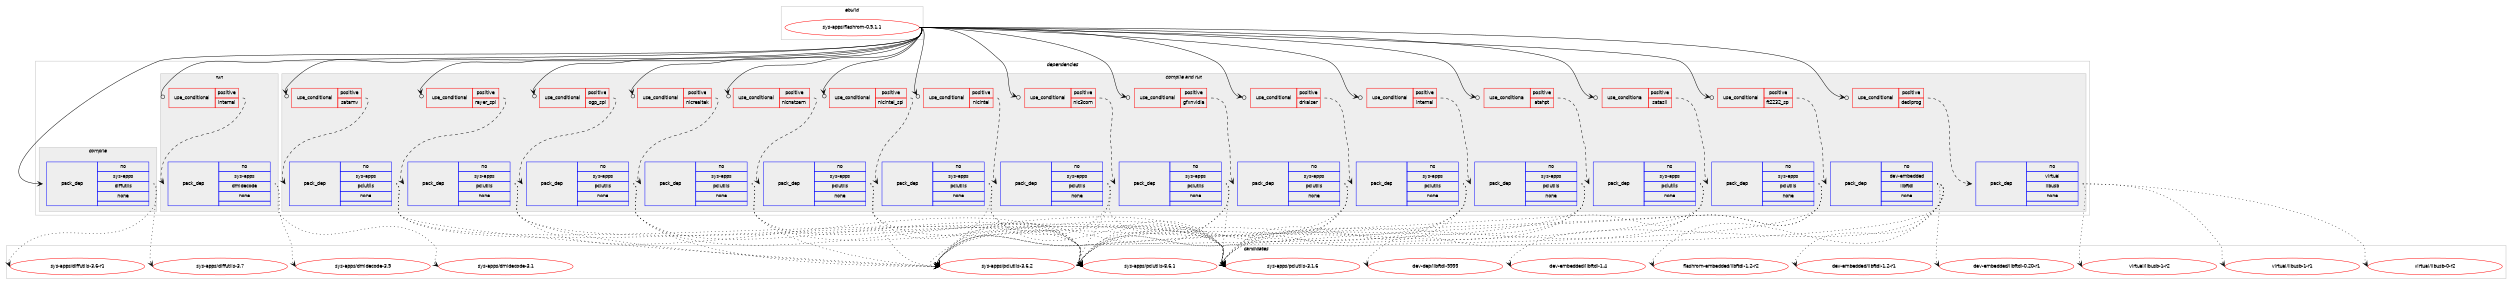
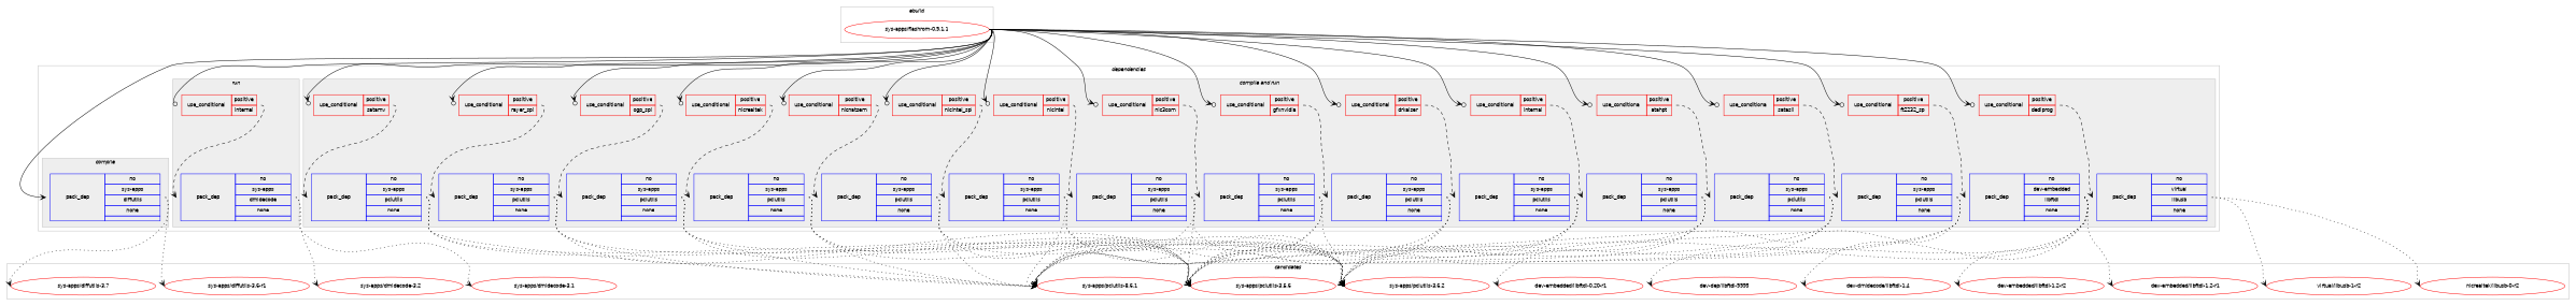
  digraph {
    compound=true
    concentrate=true
    fontname=Helvetica
    fontsize=10
    newrank=true
    rankdir=TB
    ranksep=1.5
    node [color=red fontname=Helvetica fontsize=10 shape=none]
    edge [arrowhead=vee headport=w style=dotted tailport=e weight=100]
    n1 [label="sys-apps/flashrom-0.9.1.1" width=4 shape=""]
    n2 [color=blue label=<<TABLE BORDER="0" CELLBORDER="1" CELLSPACING="0" CELLPADDING="4" WIDTH="220"><TR><TD ROWSPAN="6" CELLPADDING="30">pack_dep</TD></TR><TR><TD WIDTH="110">no</TD></TR><TR><TD>sys-apps</TD></TR><TR><TD>diffutils</TD></TR><TR><TD>none</TD></TR><TR><TD></TD></TR></TABLE>>]
    n3 [color=blue label=<<TABLE BORDER="0" CELLBORDER="1" CELLSPACING="0" CELLPADDING="4" WIDTH="220"><TR><TD ROWSPAN="6" CELLPADDING="30">pack_dep</TD></TR><TR><TD WIDTH="110">no</TD></TR><TR><TD>sys-apps</TD></TR><TR><TD>pciutils</TD></TR><TR><TD>none</TD></TR><TR><TD></TD></TR></TABLE>>]
    n4 [label=<<TABLE BORDER="0" CELLBORDER="1" CELLSPACING="0" CELLPADDING="4"><TR><TD ROWSPAN="3" CELLPADDING="10">use_conditional</TD></TR><TR><TD>positive</TD></TR><TR><TD>atahpt</TD></TR></TABLE>>]
    n5 [color=blue label=<<TABLE BORDER="0" CELLBORDER="1" CELLSPACING="0" CELLPADDING="4" WIDTH="220"><TR><TD ROWSPAN="6" CELLPADDING="30">pack_dep</TD></TR><TR><TD WIDTH="110">no</TD></TR><TR><TD>virtual</TD></TR><TR><TD>libusb</TD></TR><TR><TD>none</TD></TR><TR><TD></TD></TR></TABLE>>]
    n6 [label=<<TABLE BORDER="0" CELLBORDER="1" CELLSPACING="0" CELLPADDING="4"><TR><TD ROWSPAN="3" CELLPADDING="10">use_conditional</TD></TR><TR><TD>positive</TD></TR><TR><TD>dediprog</TD></TR></TABLE>>]
    n7 [color=blue label=<<TABLE BORDER="0" CELLBORDER="1" CELLSPACING="0" CELLPADDING="4" WIDTH="220"><TR><TD ROWSPAN="6" CELLPADDING="30">pack_dep</TD></TR><TR><TD WIDTH="110">no</TD></TR><TR><TD>sys-apps</TD></TR><TR><TD>pciutils</TD></TR><TR><TD>none</TD></TR><TR><TD></TD></TR></TABLE>>]
    n8 [label=<<TABLE BORDER="0" CELLBORDER="1" CELLSPACING="0" CELLPADDING="4"><TR><TD ROWSPAN="3" CELLPADDING="10">use_conditional</TD></TR><TR><TD>positive</TD></TR><TR><TD>internal</TD></TR></TABLE>>]
    n9 [color=blue label=<<TABLE BORDER="0" CELLBORDER="1" CELLSPACING="0" CELLPADDING="4" WIDTH="220"><TR><TD ROWSPAN="6" CELLPADDING="30">pack_dep</TD></TR><TR><TD WIDTH="110">no</TD></TR><TR><TD>sys-apps</TD></TR><TR><TD>pciutils</TD></TR><TR><TD>none</TD></TR><TR><TD></TD></TR></TABLE>>]
    n10 [label=<<TABLE BORDER="0" CELLBORDER="1" CELLSPACING="0" CELLPADDING="4"><TR><TD ROWSPAN="3" CELLPADDING="10">use_conditional</TD></TR><TR><TD>positive</TD></TR><TR><TD>drkaiser</TD></TR></TABLE>>]
    n11 [color=blue label=<<TABLE BORDER="0" CELLBORDER="1" CELLSPACING="0" CELLPADDING="4" WIDTH="220"><TR><TD ROWSPAN="6" CELLPADDING="30">pack_dep</TD></TR><TR><TD WIDTH="110">no</TD></TR><TR><TD>dev-embedded</TD></TR><TR><TD>libftdi</TD></TR><TR><TD>none</TD></TR><TR><TD></TD></TR></TABLE>>]
    n12 [label=<<TABLE BORDER="0" CELLBORDER="1" CELLSPACING="0" CELLPADDING="4"><TR><TD ROWSPAN="3" CELLPADDING="10">use_conditional</TD></TR><TR><TD>positive</TD></TR><TR><TD>ft2232_spi</TD></TR></TABLE>>]
    n13 [color=blue label=<<TABLE BORDER="0" CELLBORDER="1" CELLSPACING="0" CELLPADDING="4" WIDTH="220"><TR><TD ROWSPAN="6" CELLPADDING="30">pack_dep</TD></TR><TR><TD WIDTH="110">no</TD></TR><TR><TD>sys-apps</TD></TR><TR><TD>pciutils</TD></TR><TR><TD>none</TD></TR><TR><TD></TD></TR></TABLE>>]
    n14 [label=<<TABLE BORDER="0" CELLBORDER="1" CELLSPACING="0" CELLPADDING="4"><TR><TD ROWSPAN="3" CELLPADDING="10">use_conditional</TD></TR><TR><TD>positive</TD></TR><TR><TD>gfxnvidia</TD></TR></TABLE>>]
    n15 [color=blue label=<<TABLE BORDER="0" CELLBORDER="1" CELLSPACING="0" CELLPADDING="4" WIDTH="220"><TR><TD ROWSPAN="6" CELLPADDING="30">pack_dep</TD></TR><TR><TD WIDTH="110">no</TD></TR><TR><TD>sys-apps</TD></TR><TR><TD>pciutils</TD></TR><TR><TD>none</TD></TR><TR><TD></TD></TR></TABLE>>]
    n16 [label=<<TABLE BORDER="0" CELLBORDER="1" CELLSPACING="0" CELLPADDING="4"><TR><TD ROWSPAN="3" CELLPADDING="10">use_conditional</TD></TR><TR><TD>positive</TD></TR><TR><TD>nic3com</TD></TR></TABLE>>]
    n17 [color=blue label=<<TABLE BORDER="0" CELLBORDER="1" CELLSPACING="0" CELLPADDING="4" WIDTH="220"><TR><TD ROWSPAN="6" CELLPADDING="30">pack_dep</TD></TR><TR><TD WIDTH="110">no</TD></TR><TR><TD>sys-apps</TD></TR><TR><TD>pciutils</TD></TR><TR><TD>none</TD></TR><TR><TD></TD></TR></TABLE>>]
    n18 [label=<<TABLE BORDER="0" CELLBORDER="1" CELLSPACING="0" CELLPADDING="4"><TR><TD ROWSPAN="3" CELLPADDING="10">use_conditional</TD></TR><TR><TD>positive</TD></TR><TR><TD>nicintel</TD></TR></TABLE>>]
    n19 [color=blue label=<<TABLE BORDER="0" CELLBORDER="1" CELLSPACING="0" CELLPADDING="4" WIDTH="220"><TR><TD ROWSPAN="6" CELLPADDING="30">pack_dep</TD></TR><TR><TD WIDTH="110">no</TD></TR><TR><TD>sys-apps</TD></TR><TR><TD>pciutils</TD></TR><TR><TD>none</TD></TR><TR><TD></TD></TR></TABLE>>]
    n20 [label=<<TABLE BORDER="0" CELLBORDER="1" CELLSPACING="0" CELLPADDING="4"><TR><TD ROWSPAN="3" CELLPADDING="10">use_conditional</TD></TR><TR><TD>positive</TD></TR><TR><TD>nicintel_spi</TD></TR></TABLE>>]
    n21 [color=blue label=<<TABLE BORDER="0" CELLBORDER="1" CELLSPACING="0" CELLPADDING="4" WIDTH="220"><TR><TD ROWSPAN="6" CELLPADDING="30">pack_dep</TD></TR><TR><TD WIDTH="110">no</TD></TR><TR><TD>sys-apps</TD></TR><TR><TD>pciutils</TD></TR><TR><TD>none</TD></TR><TR><TD></TD></TR></TABLE>>]
    n22 [label=<<TABLE BORDER="0" CELLBORDER="1" CELLSPACING="0" CELLPADDING="4"><TR><TD ROWSPAN="3" CELLPADDING="10">use_conditional</TD></TR><TR><TD>positive</TD></TR><TR><TD>nicnatsemi</TD></TR></TABLE>>]
    n23 [color=blue label=<<TABLE BORDER="0" CELLBORDER="1" CELLSPACING="0" CELLPADDING="4" WIDTH="220"><TR><TD ROWSPAN="6" CELLPADDING="30">pack_dep</TD></TR><TR><TD WIDTH="110">no</TD></TR><TR><TD>sys-apps</TD></TR><TR><TD>pciutils</TD></TR><TR><TD>none</TD></TR><TR><TD></TD></TR></TABLE>>]
    n24 [label=<<TABLE BORDER="0" CELLBORDER="1" CELLSPACING="0" CELLPADDING="4"><TR><TD ROWSPAN="3" CELLPADDING="10">use_conditional</TD></TR><TR><TD>positive</TD></TR><TR><TD>nicrealtek</TD></TR></TABLE>>]
    n25 [color=blue label=<<TABLE BORDER="0" CELLBORDER="1" CELLSPACING="0" CELLPADDING="4" WIDTH="220"><TR><TD ROWSPAN="6" CELLPADDING="30">pack_dep</TD></TR><TR><TD WIDTH="110">no</TD></TR><TR><TD>sys-apps</TD></TR><TR><TD>pciutils</TD></TR><TR><TD>none</TD></TR><TR><TD></TD></TR></TABLE>>]
    n26 [label=<<TABLE BORDER="0" CELLBORDER="1" CELLSPACING="0" CELLPADDING="4"><TR><TD ROWSPAN="3" CELLPADDING="10">use_conditional</TD></TR><TR><TD>positive</TD></TR><TR><TD>ogp_spi</TD></TR></TABLE>>]
    n27 [color=blue label=<<TABLE BORDER="0" CELLBORDER="1" CELLSPACING="0" CELLPADDING="4" WIDTH="220"><TR><TD ROWSPAN="6" CELLPADDING="30">pack_dep</TD></TR><TR><TD WIDTH="110">no</TD></TR><TR><TD>sys-apps</TD></TR><TR><TD>pciutils</TD></TR><TR><TD>none</TD></TR><TR><TD></TD></TR></TABLE>>]
    n28 [label=<<TABLE BORDER="0" CELLBORDER="1" CELLSPACING="0" CELLPADDING="4"><TR><TD ROWSPAN="3" CELLPADDING="10">use_conditional</TD></TR><TR><TD>positive</TD></TR><TR><TD>rayer_spi</TD></TR></TABLE>>]
    n29 [color=blue label=<<TABLE BORDER="0" CELLBORDER="1" CELLSPACING="0" CELLPADDING="4" WIDTH="220"><TR><TD ROWSPAN="6" CELLPADDING="30">pack_dep</TD></TR><TR><TD WIDTH="110">no</TD></TR><TR><TD>sys-apps</TD></TR><TR><TD>pciutils</TD></TR><TR><TD>none</TD></TR><TR><TD></TD></TR></TABLE>>]
    n30 [label=<<TABLE BORDER="0" CELLBORDER="1" CELLSPACING="0" CELLPADDING="4"><TR><TD ROWSPAN="3" CELLPADDING="10">use_conditional</TD></TR><TR><TD>positive</TD></TR><TR><TD>satamv</TD></TR></TABLE>>]
    n31 [color=blue label=<<TABLE BORDER="0" CELLBORDER="1" CELLSPACING="0" CELLPADDING="4" WIDTH="220"><TR><TD ROWSPAN="6" CELLPADDING="30">pack_dep</TD></TR><TR><TD WIDTH="110">no</TD></TR><TR><TD>sys-apps</TD></TR><TR><TD>pciutils</TD></TR><TR><TD>none</TD></TR><TR><TD></TD></TR></TABLE>>]
    n32 [label=<<TABLE BORDER="0" CELLBORDER="1" CELLSPACING="0" CELLPADDING="4"><TR><TD ROWSPAN="3" CELLPADDING="10">use_conditional</TD></TR><TR><TD>positive</TD></TR><TR><TD>satasii</TD></TR></TABLE>>]
    n33 [color=blue label=<<TABLE BORDER="0" CELLBORDER="1" CELLSPACING="0" CELLPADDING="4" WIDTH="220"><TR><TD ROWSPAN="6" CELLPADDING="30">pack_dep</TD></TR><TR><TD WIDTH="110">no</TD></TR><TR><TD>sys-apps</TD></TR><TR><TD>dmidecode</TD></TR><TR><TD>none</TD></TR><TR><TD></TD></TR></TABLE>>]
    n34 [label=<<TABLE BORDER="0" CELLBORDER="1" CELLSPACING="0" CELLPADDING="4"><TR><TD ROWSPAN="3" CELLPADDING="10">use_conditional</TD></TR><TR><TD>positive</TD></TR><TR><TD>internal</TD></TR></TABLE>>]
    n35 [label="sys-apps/diffutils-3.6-r1" width=4 shape=""]
    n36 [label="sys-apps/diffutils-3.7" width=4 shape=""]
-   n37 [label="sys-apps/pciutils-3.1.6" width=4 shape=""]
+   n37 [label="sys-apps/pciutils-3.5.6" width=4 shape=""]
    n38 [label="sys-apps/pciutils-8.6.1" width=4 shape=""]
    n39 [label="sys-apps/pciutils-3.6.2" width=4 shape=""]
-   n40 [label="virtual/libusb-0-r2" width=4 shape=""]
-   n41 [label="virtual/libusb-1-r1" width=4 shape=""]
+   n40 [label="nicrealtek/libusb-0-r2" width=4 shape=""]
    n42 [label="virtual/libusb-1-r2" width=4 shape=""]
    n43 [label="dev-embedded/libftdi-0.20-r1" width=4 shape=""]
    n44 [label="dev-embedded/libftdi-1.2-r1" width=4 shape=""]
-   n45 [label="flashrom-embedded/libftdi-1.2-r2" width=4 shape=""]
-   n46 [label="dev-embedded/libftdi-1.4" width=4 shape=""]
+   n45 [label="dev-embedded/libftdi-1.2-r2" width=4 shape=""]
+   n46 [label="dev-dmidecode/libftdi-1.4" width=4 shape=""]
    n47 [label="dev-dep/libftdi-9999" width=4 shape=""]
    n48 [label="sys-apps/dmidecode-3.1" width=4 shape=""]
-   n49 [label="sys-apps/dmidecode-3.9" width=4 shape=""]
+   n49 [label="sys-apps/dmidecode-3.2" width=4 shape=""]
    subgraph cluster_1 {
      color=gray
      label=<<i>ebuild</i>>
      rank=same
      n1
    }
    subgraph cluster_2 {
      color=gray
      label=<<i>dependencies</i>>
      subgraph cluster_3 {
        color=gray
        fillcolor="#eeeeee"
        label=<<i>compile</i>>
        style=filled
        subgraph sub_4 {
          color=gray
          fillcolor="#eeeeee"
          label=<<i>compile</i>>
          style=filled
          n2
        }
      }
      subgraph cluster_5 {
        color=gray
        fillcolor="#eeeeee"
        label=<<i>compile and run</i>>
        style=filled
        subgraph sub_6 {
          color=gray
          fillcolor="#eeeeee"
          label=<<i>compile and run</i>>
          style=filled
          n4
          subgraph sub_7 {
            color=gray
            fillcolor="#eeeeee"
            label=<<i>compile and run</i>>
            style=filled
            n3
          }
        }
        subgraph sub_8 {
          color=gray
          fillcolor="#eeeeee"
          label=<<i>compile and run</i>>
          style=filled
          n6
          subgraph sub_9 {
            color=gray
            fillcolor="#eeeeee"
            label=<<i>compile and run</i>>
            style=filled
            n5
          }
        }
        subgraph sub_10 {
          color=gray
          fillcolor="#eeeeee"
          label=<<i>compile and run</i>>
          style=filled
          n8
          subgraph sub_11 {
            color=gray
            fillcolor="#eeeeee"
            label=<<i>compile and run</i>>
            style=filled
            n7
          }
        }
        subgraph sub_12 {
          color=gray
          fillcolor="#eeeeee"
          label=<<i>compile and run</i>>
          style=filled
          n10
          subgraph sub_13 {
            color=gray
            fillcolor="#eeeeee"
            label=<<i>compile and run</i>>
            style=filled
            n9
          }
        }
        subgraph sub_14 {
          color=gray
          fillcolor="#eeeeee"
          label=<<i>compile and run</i>>
          style=filled
          n12
          subgraph sub_15 {
            color=gray
            fillcolor="#eeeeee"
            label=<<i>compile and run</i>>
            style=filled
            n11
          }
        }
        subgraph sub_16 {
          color=gray
          fillcolor="#eeeeee"
          label=<<i>compile and run</i>>
          style=filled
          n14
          subgraph sub_17 {
            color=gray
            fillcolor="#eeeeee"
            label=<<i>compile and run</i>>
            style=filled
            n13
          }
        }
        subgraph sub_18 {
          color=gray
          fillcolor="#eeeeee"
          label=<<i>compile and run</i>>
          style=filled
          n16
          subgraph sub_19 {
            color=gray
            fillcolor="#eeeeee"
            label=<<i>compile and run</i>>
            style=filled
            n15
          }
        }
        subgraph sub_20 {
          color=gray
          fillcolor="#eeeeee"
          label=<<i>compile and run</i>>
          style=filled
          n18
          subgraph sub_21 {
            color=gray
            fillcolor="#eeeeee"
            label=<<i>compile and run</i>>
            style=filled
            n17
          }
        }
        subgraph sub_22 {
          color=gray
          fillcolor="#eeeeee"
          label=<<i>compile and run</i>>
          style=filled
          n20
          subgraph sub_23 {
            color=gray
            fillcolor="#eeeeee"
            label=<<i>compile and run</i>>
            style=filled
            n19
          }
        }
        subgraph sub_24 {
          color=gray
          fillcolor="#eeeeee"
          label=<<i>compile and run</i>>
          style=filled
          n22
          subgraph sub_25 {
            color=gray
            fillcolor="#eeeeee"
            label=<<i>compile and run</i>>
            style=filled
            n21
          }
        }
        subgraph sub_26 {
          color=gray
          fillcolor="#eeeeee"
          label=<<i>compile and run</i>>
          style=filled
          n24
          subgraph sub_27 {
            color=gray
            fillcolor="#eeeeee"
            label=<<i>compile and run</i>>
            style=filled
            n23
          }
        }
        subgraph sub_28 {
          color=gray
          fillcolor="#eeeeee"
          label=<<i>compile and run</i>>
          style=filled
          n26
          subgraph sub_29 {
            color=gray
            fillcolor="#eeeeee"
            label=<<i>compile and run</i>>
            style=filled
            n25
          }
        }
        subgraph sub_30 {
          color=gray
          fillcolor="#eeeeee"
          label=<<i>compile and run</i>>
          style=filled
          n28
          subgraph sub_31 {
            color=gray
            fillcolor="#eeeeee"
            label=<<i>compile and run</i>>
            style=filled
            n27
          }
        }
        subgraph sub_32 {
          color=gray
          fillcolor="#eeeeee"
          label=<<i>compile and run</i>>
          style=filled
          n30
          subgraph sub_33 {
            color=gray
            fillcolor="#eeeeee"
            label=<<i>compile and run</i>>
            style=filled
            n29
          }
        }
        subgraph sub_34 {
          color=gray
          fillcolor="#eeeeee"
          label=<<i>compile and run</i>>
          style=filled
          n32
          subgraph sub_35 {
            color=gray
            fillcolor="#eeeeee"
            label=<<i>compile and run</i>>
            style=filled
            n31
          }
        }
      }
      subgraph cluster_36 {
        color=gray
        fillcolor="#eeeeee"
        label=<<i>run</i>>
        style=filled
        subgraph sub_37 {
          color=gray
          fillcolor="#eeeeee"
          label=<<i>run</i>>
          style=filled
          n34
          subgraph sub_38 {
            color=gray
            fillcolor="#eeeeee"
            label=<<i>run</i>>
            style=filled
            n33
          }
        }
      }
    }
    subgraph cluster_39 {
      color=gray
      label=<<i>candidates</i>>
      rank=same
      subgraph sub_40 {
        color=black
        label=<<i>candidates</i>>
        nodesep=1
        rank=same
        n35
        n36
      }
      subgraph sub_41 {
        color=black
        label=<<i>candidates</i>>
        nodesep=1
        rank=same
        n37
        n38
        n39
      }
      subgraph sub_42 {
        color=black
        label=<<i>candidates</i>>
        nodesep=1
        rank=same
        n40
-       n41
        n42
      }
      subgraph sub_43 {
        color=black
        label=<<i>candidates</i>>
        nodesep=1
        rank=same
        n37
        n38
        n39
      }
      subgraph sub_44 {
        color=black
        label=<<i>candidates</i>>
        nodesep=1
        rank=same
        n43
        n44
        n45
        n46
        n47
      }
      subgraph sub_45 {
        color=black
        label=<<i>candidates</i>>
        nodesep=1
        rank=same
        n37
        n38
        n39
      }
      subgraph sub_46 {
        color=black
        label=<<i>candidates</i>>
        nodesep=1
        rank=same
        n37
        n38
        n39
      }
      subgraph sub_47 {
        color=black
        label=<<i>candidates</i>>
        nodesep=1
        rank=same
        n37
        n38
        n39
      }
      subgraph sub_48 {
        color=black
        label=<<i>candidates</i>>
        nodesep=1
        rank=same
        n37
        n38
        n39
      }
      subgraph sub_49 {
        color=black
        label=<<i>candidates</i>>
        nodesep=1
        rank=same
        n37
        n38
        n39
      }
      subgraph sub_50 {
        color=black
        label=<<i>candidates</i>>
        nodesep=1
        rank=same
        n37
        n38
        n39
      }
      subgraph sub_51 {
        color=black
        label=<<i>candidates</i>>
        nodesep=1
        rank=same
        n37
        n38
        n39
      }
      subgraph sub_52 {
        color=black
        label=<<i>candidates</i>>
        nodesep=1
        rank=same
        n37
        n38
        n39
      }
      subgraph sub_53 {
        color=black
        label=<<i>candidates</i>>
        nodesep=1
        rank=same
        n37
        n38
        n39
      }
      subgraph sub_54 {
        color=black
        label=<<i>candidates</i>>
        nodesep=1
        rank=same
        n37
        n38
        n39
      }
      subgraph sub_55 {
        color=black
        label=<<i>candidates</i>>
        nodesep=1
        rank=same
        n37
        n38
        n39
      }
      subgraph sub_56 {
        color=black
        label=<<i>candidates</i>>
        nodesep=1
        rank=same
        n48
        n49
      }
    }
    n1 -> n2 [style=solid weight=20]
    n1 -> n4 [arrowhead=odotvee style=solid weight=20]
    n1 -> n6 [arrowhead=odotvee style=solid weight=20]
    n1 -> n8 [arrowhead=odotvee style=solid weight=20]
    n1 -> n10 [arrowhead=odotvee style=solid weight=20]
    n1 -> n12 [arrowhead=odotvee style=solid weight=20]
    n1 -> n14 [arrowhead=odotvee style=solid weight=20]
    n1 -> n16 [arrowhead=odotvee style=solid weight=20]
    n1 -> n18 [arrowhead=odotvee style=solid weight=20]
    n1 -> n20 [arrowhead=odotvee style=solid weight=20]
    n1 -> n22 [arrowhead=odotvee style=solid weight=20]
    n1 -> n24 [arrowhead=odotvee style=solid weight=20]
    n1 -> n26 [arrowhead=odotvee style=solid weight=20]
    n1 -> n28 [arrowhead=odotvee style=solid weight=20]
    n1 -> n30 [arrowhead=odotvee style=solid weight=20]
    n1 -> n32 [arrowhead=odotvee style=solid weight=20]
    n1 -> n34 [arrowhead=odot style=solid weight=20]
    n2 -> n35
    n2 -> n36
    n3 -> n37
    n3 -> n38
    n3 -> n39
    n4 -> n3 [style=dashed weight=20]
    n5 -> n40
-   n5 -> n41
    n5 -> n42
    n6 -> n5 [style=dashed weight=20]
    n7 -> n37
    n7 -> n38
    n7 -> n39
    n8 -> n7 [style=dashed weight=20]
    n9 -> n37
    n9 -> n38
    n9 -> n39
    n10 -> n9 [style=dashed weight=20]
    n11 -> n43
    n11 -> n44
    n11 -> n45
    n11 -> n46
    n11 -> n47
    n12 -> n11 [style=dashed weight=20]
    n13 -> n37
    n13 -> n38
    n13 -> n39
    n14 -> n13 [style=dashed weight=20]
    n15 -> n37
    n15 -> n38
    n15 -> n39
    n16 -> n15 [style=dashed weight=20]
    n17 -> n37
    n17 -> n38
    n17 -> n39
    n18 -> n17 [style=dashed weight=20]
    n19 -> n37
    n19 -> n38
    n19 -> n39
    n20 -> n19 [style=dashed weight=20]
    n21 -> n37
    n21 -> n38
    n21 -> n39
    n22 -> n21 [style=dashed weight=20]
    n23 -> n37
    n23 -> n38
    n23 -> n39
    n24 -> n23 [style=dashed weight=20]
    n25 -> n37
    n25 -> n38
    n25 -> n39
    n26 -> n25 [style=dashed weight=20]
    n27 -> n37
    n27 -> n38
    n27 -> n39
    n28 -> n27 [style=dashed weight=20]
    n29 -> n37
    n29 -> n38
    n29 -> n39
    n30 -> n29 [style=dashed weight=20]
    n31 -> n37
    n31 -> n38
    n31 -> n39
    n32 -> n31 [style=dashed weight=20]
    n33 -> n48
    n33 -> n49
    n34 -> n33 [style=dashed weight=20]
  }
